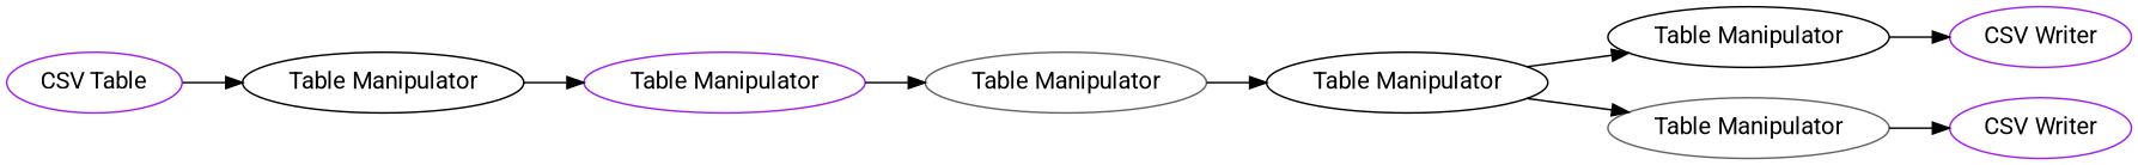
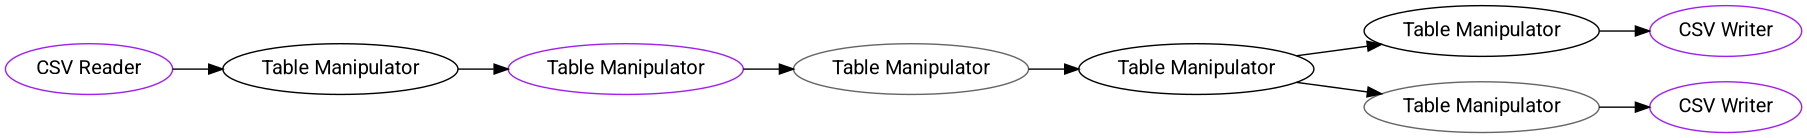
  digraph {
    rankdir=LR
    fontname=Roboto
    node [color=purple fontname=Roboto]
    edge [fontname=Roboto]
-   n1 [label="CSV Table"]
+   n1 [label="CSV Reader"]
    n2 [label="Table Manipulator" color=black]
    n3 [label="CSV Writer"]
    n4 [label="Table Manipulator" color=black]
    n5 [label="CSV Writer"]
    n6 [label="Table Manipulator" color=gray40]
    n7 [label="Table Manipulator" color=black]
    n8 [label="Table Manipulator" color=gray40]
    n9 [label="Table Manipulator"]
    n1 -> n2
    n2 -> n9
    n4 -> n3
    n6 -> n5
    n7 -> n4
    n7 -> n6
    n8 -> n7
    n9 -> n8
  }
